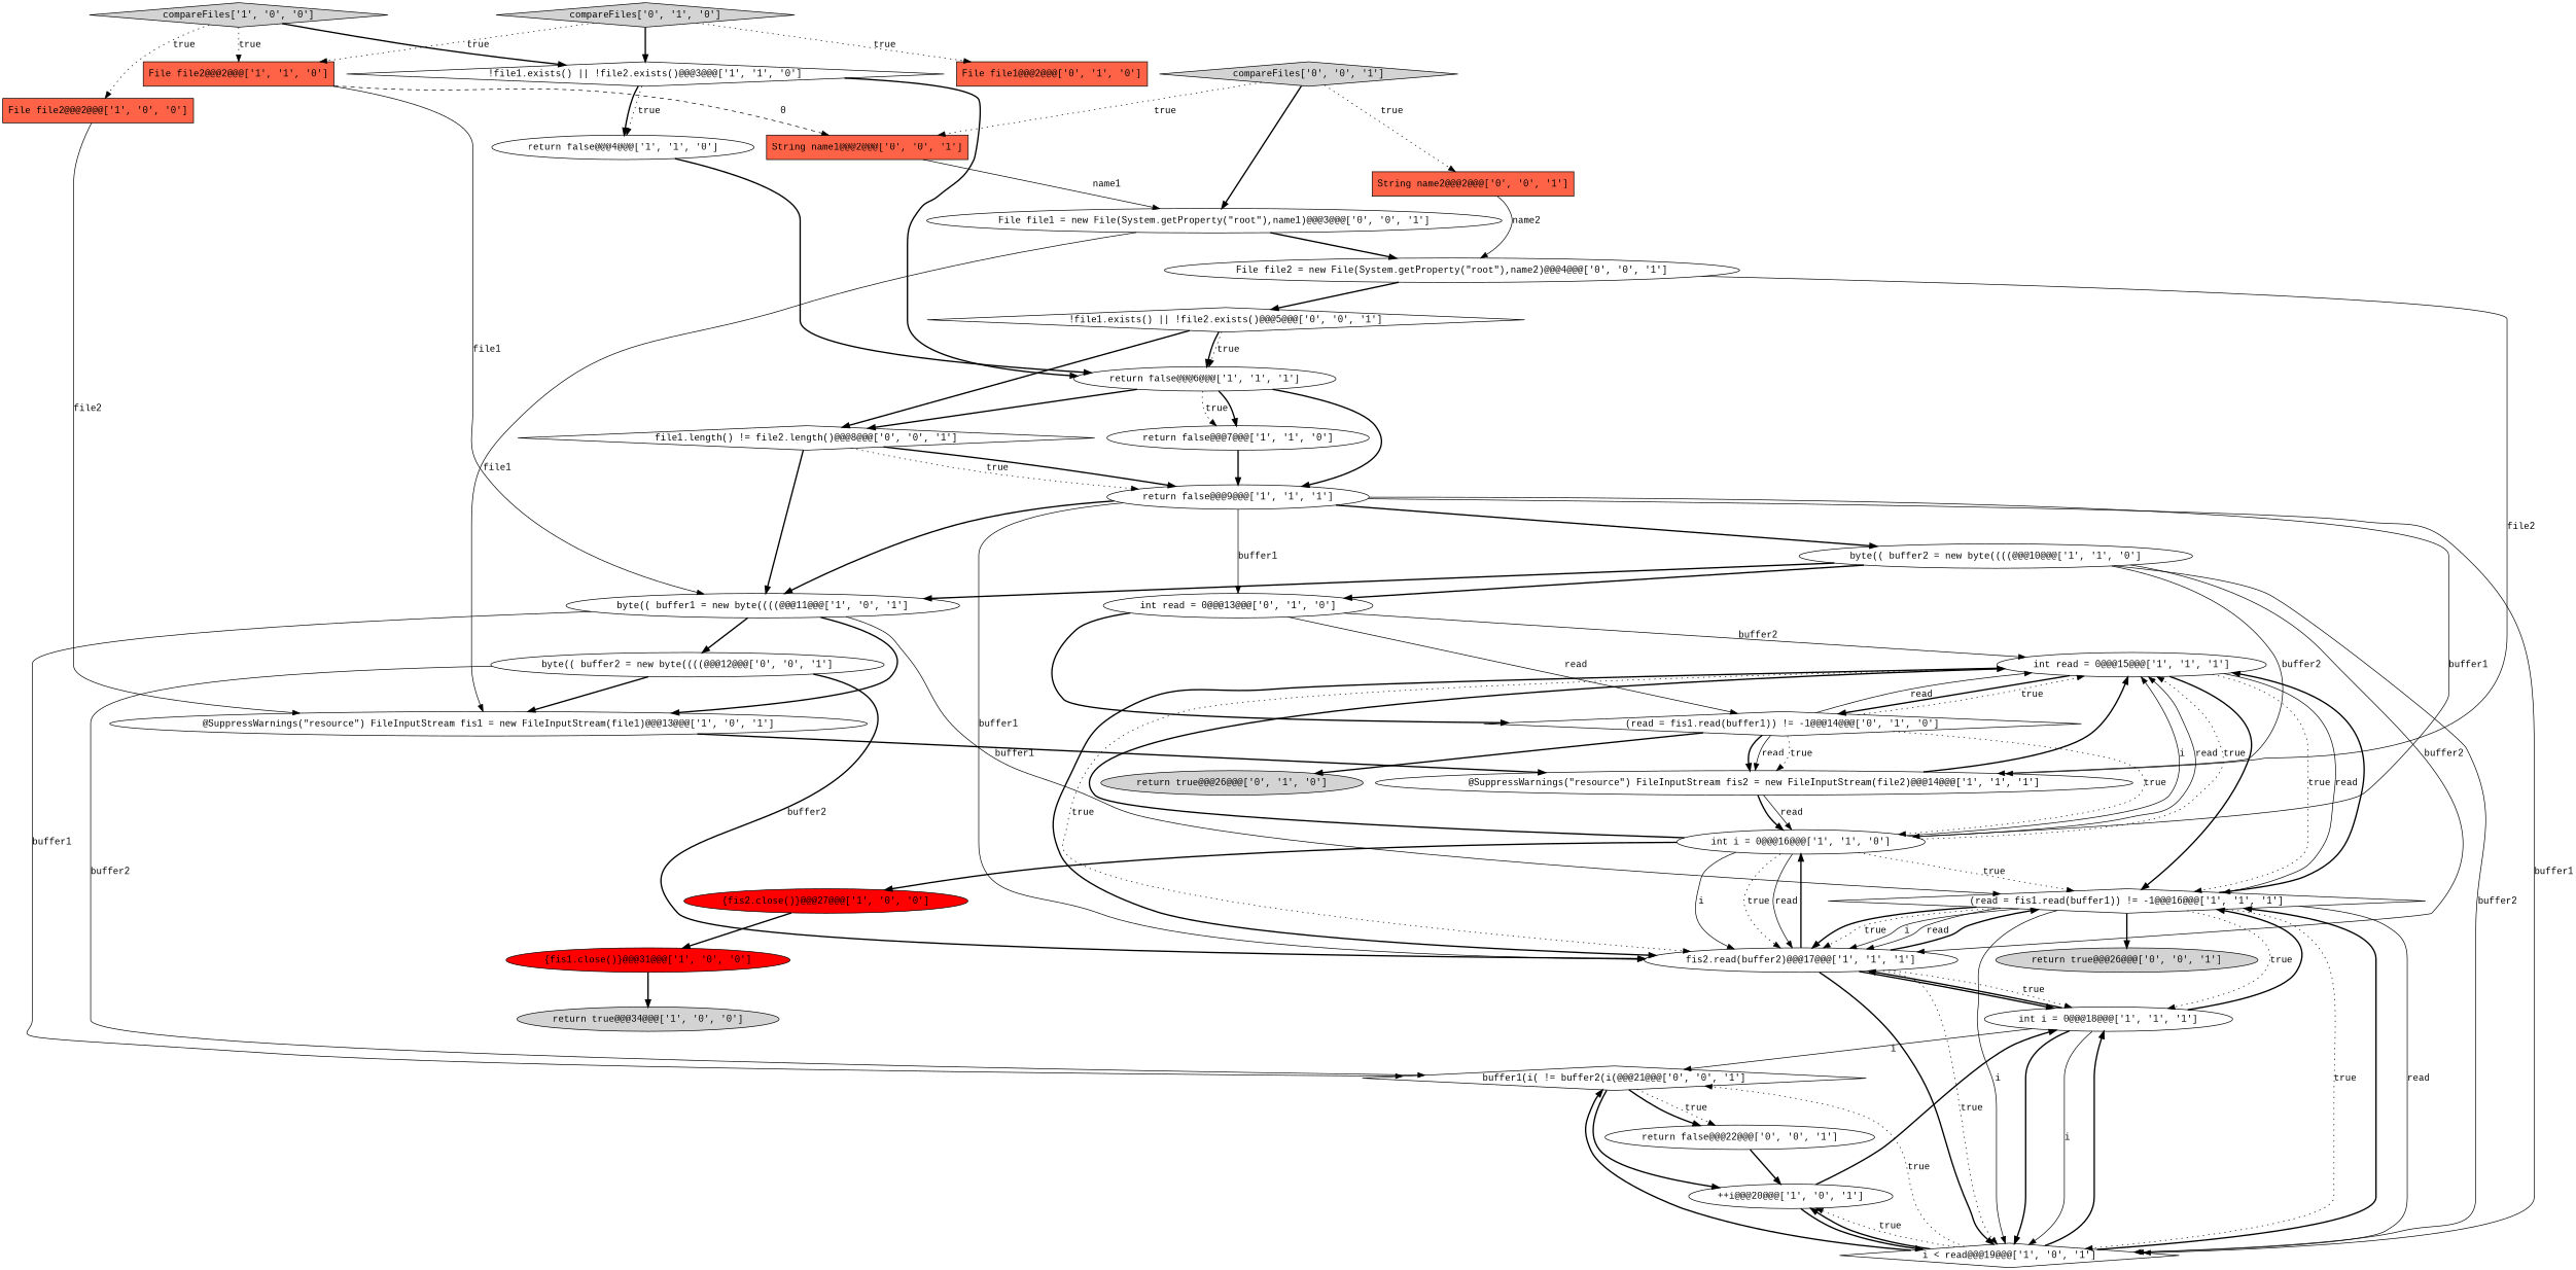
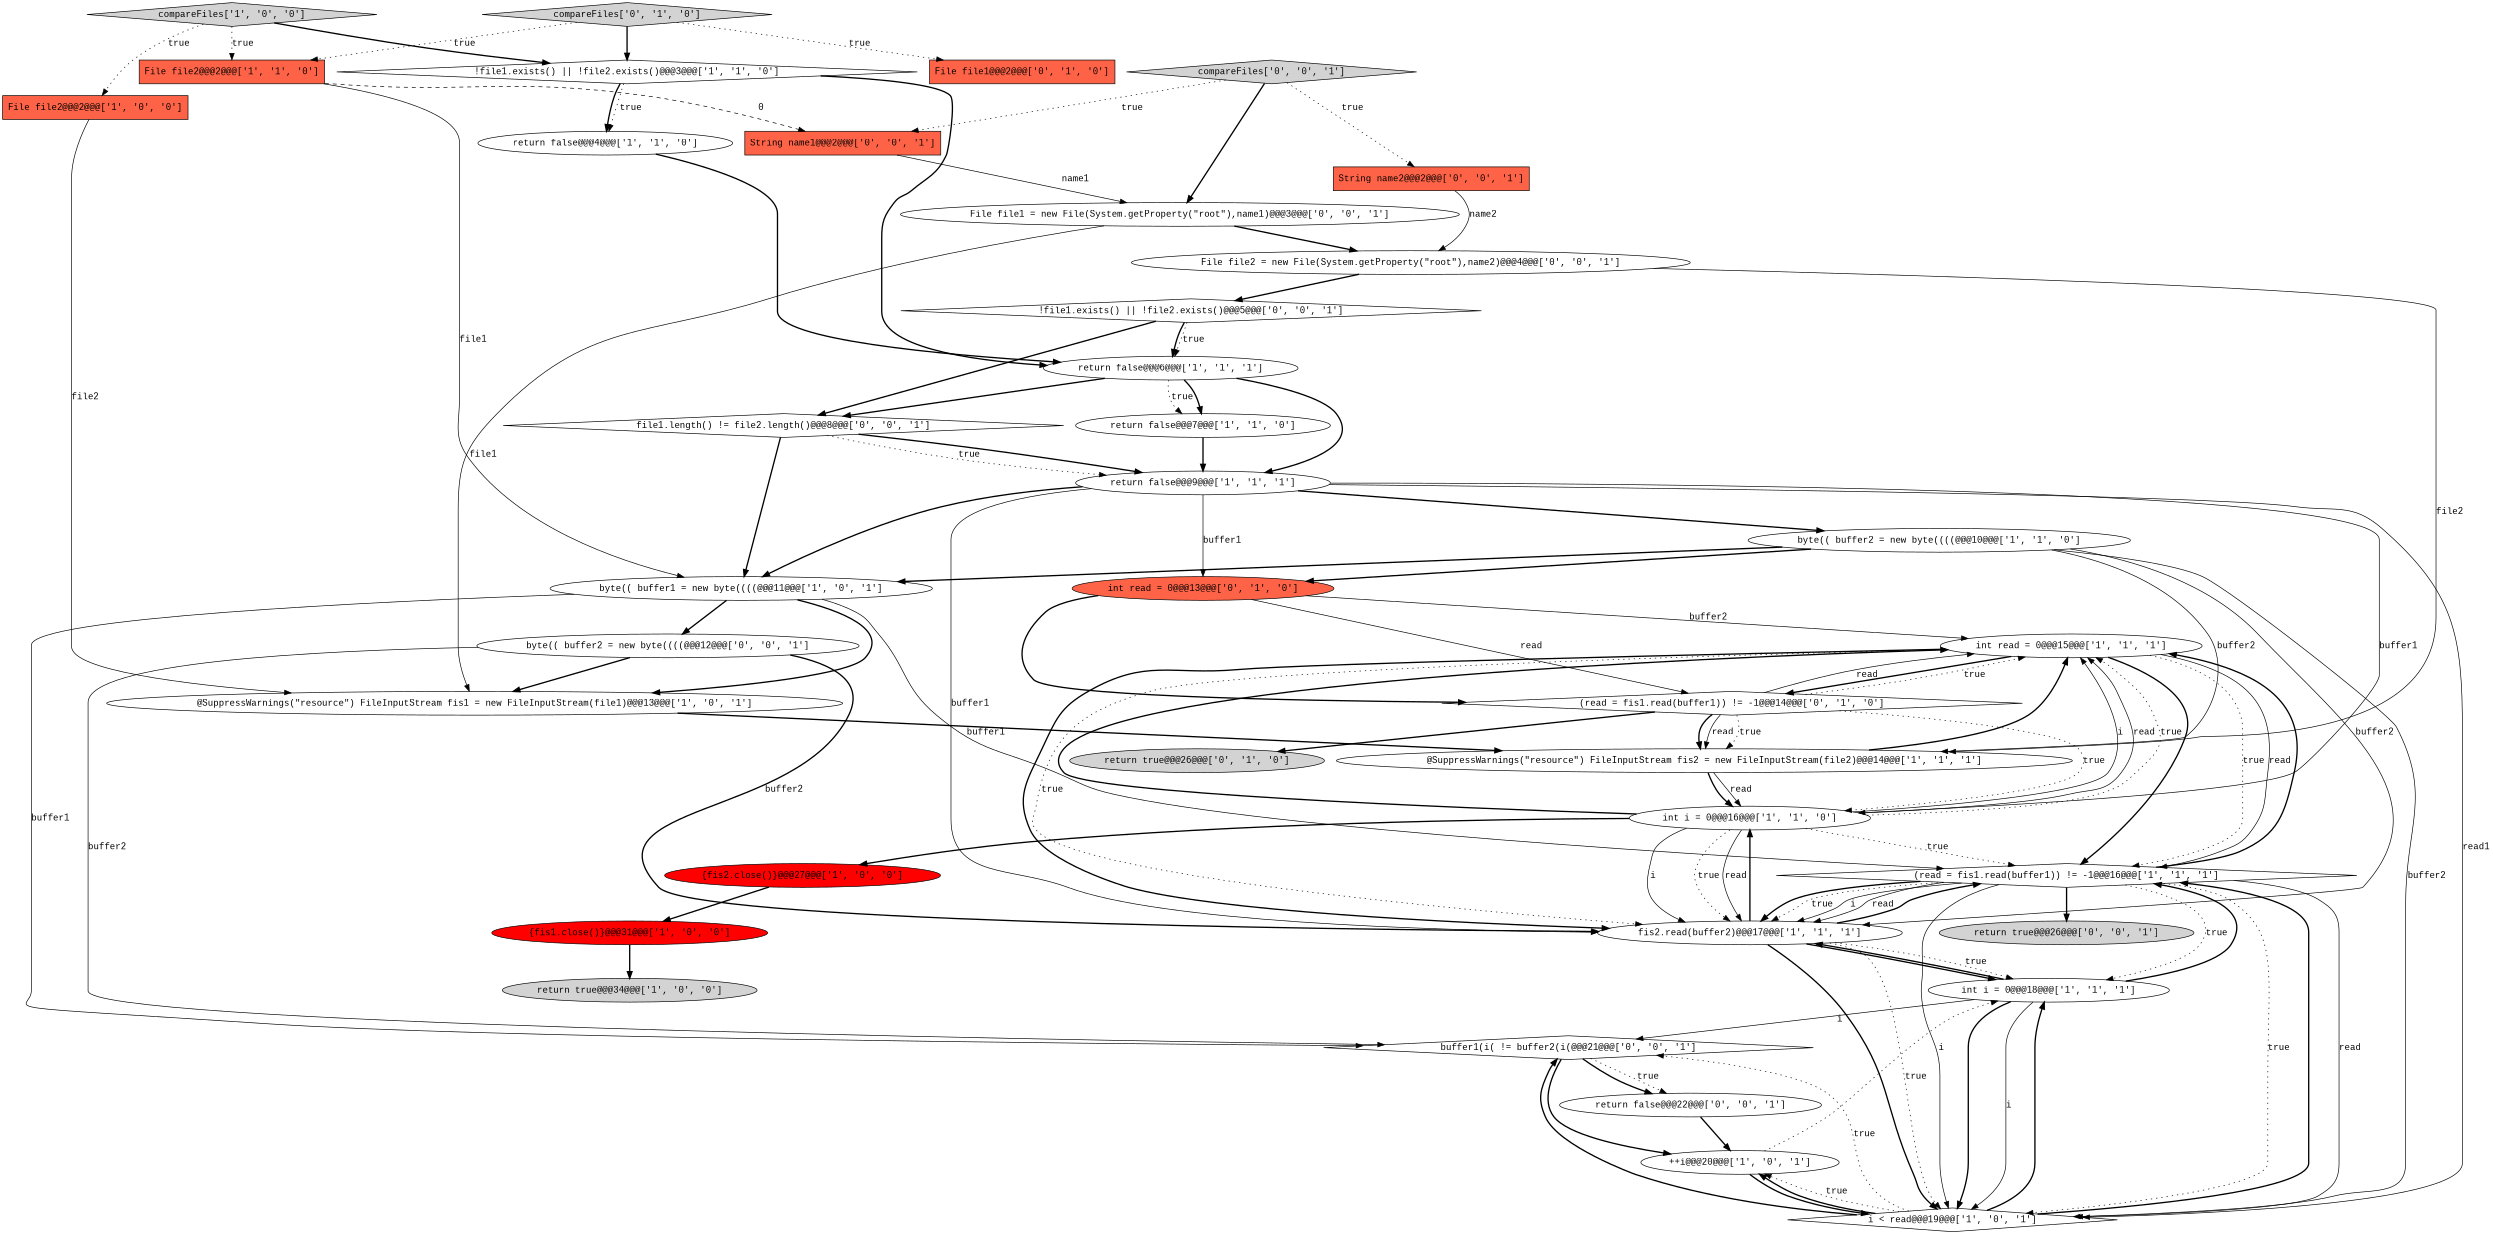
  digraph {
    fontname="Liberation Mono"
    node [fillcolor=white fontname="Liberation Mono" shape=ellipse style=filled]
    edge [fontname="Liberation Mono" style=bold]
    n1 [label="int read = 0@@@15@@@['1', '1', '1']"]
    n2 [label="(read = fis1.read(buffer1)) != -1@@@14@@@['0', '1', '0']" shape=diamond]
    n3 [label="(read = fis1.read(buffer1)) != -1@@@16@@@['1', '1', '1']" shape=diamond]
    n4 [label="fis2.read(buffer2)@@@17@@@['1', '1', '1']"]
    n5 [label="int i = 0@@@16@@@['1', '1', '0']"]
    n6 [label="@SuppressWarnings(\"resource\") FileInputStream fis2 = new FileInputStream(file2)@@@14@@@['1', '1', '1']"]
    n7 [fillcolor=lightgray label="return true@@@26@@@['0', '1', '0']"]
    n8 [label="i < read@@@19@@@['1', '0', '1']" shape=diamond]
    n9 [label="int i = 0@@@18@@@['1', '1', '1']"]
    n10 [fillcolor=lightgray label="return true@@@26@@@['0', '0', '1']"]
    n11 [label="return false@@@9@@@['1', '1', '1']"]
    n12 [label="byte(( buffer1 = new byte((((@@@11@@@['1', '0', '1']"]
    n13 [label="byte(( buffer2 = new byte((((@@@10@@@['1', '1', '0']"]
-   n14 [label="int read = 0@@@13@@@['0', '1', '0']"]
+   n14 [fillcolor=tomato label="int read = 0@@@13@@@['0', '1', '0']"]
    n15 [label="@SuppressWarnings(\"resource\") FileInputStream fis1 = new FileInputStream(file1)@@@13@@@['1', '0', '1']"]
    n16 [label="buffer1(i( != buffer2(i(@@@21@@@['0', '0', '1']" shape=diamond]
    n17 [label="byte(( buffer2 = new byte((((@@@12@@@['0', '0', '1']"]
    n18 [fillcolor=red label="{fis2.close()}@@@27@@@['1', '0', '0']"]
    n19 [label="++i@@@20@@@['1', '0', '1']"]
    n20 [label="return false@@@22@@@['0', '0', '1']"]
    n21 [fillcolor=red label="{fis1.close()}@@@31@@@['1', '0', '0']"]
    n22 [fillcolor=lightgray label="return true@@@34@@@['1', '0', '0']"]
    n23 [fillcolor=lightgray label="compareFiles['0', '1', '0']" shape=diamond]
    n24 [fillcolor=tomato label="File file1@@@2@@@['0', '1', '0']" shape=box]
    n25 [fillcolor=tomato label="File file2@@@2@@@['1', '1', '0']" shape=box]
    n26 [label="!file1.exists() || !file2.exists()@@@3@@@['1', '1', '0']" shape=diamond]
    n27 [fillcolor=tomato label="String name1@@@2@@@['0', '0', '1']" shape=box]
    n28 [label="return false@@@6@@@['1', '1', '1']"]
    n29 [label="return false@@@4@@@['1', '1', '0']"]
    n30 [fillcolor=lightgray label="compareFiles['1', '0', '0']" shape=diamond]
    n31 [fillcolor=tomato label="File file2@@@2@@@['1', '0', '0']" shape=box]
    n32 [label="File file2 = new File(System.getProperty(\"root\"),name2)@@@4@@@['0', '0', '1']"]
    n33 [label="!file1.exists() || !file2.exists()@@@5@@@['0', '0', '1']" shape=diamond]
    n34 [label="file1.length() != file2.length()@@@8@@@['0', '0', '1']" shape=diamond]
    n35 [fillcolor=tomato label="String name2@@@2@@@['0', '0', '1']" shape=box]
    n36 [label="return false@@@7@@@['1', '1', '0']"]
    n37 [label="File file1 = new File(System.getProperty(\"root\"),name1)@@@3@@@['0', '0', '1']"]
    n38 [fillcolor=lightgray label="compareFiles['0', '0', '1']" shape=diamond]
    n1 -> n2
    n1 -> n3
    n1 -> n3 [label=true style=dotted]
    n1 -> n3 [label=read style=solid]
    n1 -> n4 [label=true style=dotted]
    n1 -> n4
    n2 -> n1 [label=true style=dotted]
    n2 -> n1 [label=read style=solid]
    n2 -> n5 [label=true style=dotted]
    n2 -> n6 [label=true style=dotted]
    n2 -> n6
    n2 -> n6 [label=read style=solid]
    n2 -> n7
    n3 -> n1
    n3 -> n4
    n3 -> n4 [label=true style=dotted]
    n3 -> n4 [label=i style=solid]
    n3 -> n4 [label=read style=solid]
    n3 -> n8 [label=i style=solid]
    n3 -> n8 [label=true style=dotted]
    n3 -> n8 [label=read style=solid]
    n3 -> n9 [label=true style=dotted]
    n3 -> n10
    n4 -> n3
    n4 -> n5
    n4 -> n8 [label=true style=dotted]
    n4 -> n8
    n4 -> n9
    n4 -> n9 [label=true style=dotted]
    n5 -> n1 [label=i style=solid]
    n5 -> n1 [label=read style=solid]
    n5 -> n1 [label=true style=dotted]
    n5 -> n1
    n5 -> n3 [label=true style=dotted]
    n5 -> n4 [label=i style=solid]
    n5 -> n4 [label=read style=solid]
    n5 -> n4 [label=true style=dotted]
    n5 -> n18
    n6 -> n1
    n6 -> n5
    n6 -> n5 [label=read style=solid]
    n8 -> n3
    n8 -> n9
    n8 -> n16 [label=true style=dotted]
    n8 -> n16
    n8 -> n19
    n8 -> n19 [label=true style=dotted]
    n9 -> n3
    n9 -> n4
    n9 -> n8
    n9 -> n8 [label=i style=solid]
    n9 -> n16 [label=i style=solid]
    n11 -> n4 [label=buffer1 style=solid]
    n11 -> n5 [label=buffer1 style=solid]
-   n11 -> n8 [label=buffer1 style=solid]
+   n11 -> n8 [label=read1 style=solid]
    n11 -> n12
    n11 -> n13
    n11 -> n14 [label=buffer1 style=solid]
    n12 -> n3 [label=buffer1 style=solid]
    n12 -> n15
    n12 -> n16 [label=buffer1 style=solid]
    n12 -> n17
    n13 -> n4 [label=buffer2 style=solid]
    n13 -> n6 [label=buffer2 style=solid]
    n13 -> n8 [label=buffer2 style=solid]
    n13 -> n12
    n13 -> n14
    n14 -> n1 [label=buffer2 style=solid]
    n14 -> n2
    n14 -> n2 [label=read style=solid]
    n15 -> n6
    n16 -> n19
    n16 -> n20 [label=true style=dotted]
    n16 -> n20
    n17 -> n4 [label=buffer2]
    n17 -> n15
    n17 -> n16 [label=buffer2 style=solid]
    n18 -> n21
    n19 -> n8
-   n19 -> n9
+   n19 -> n9 [style=dotted]
    n20 -> n19
    n21 -> n22
    n23 -> n24 [label=true style=dotted]
    n23 -> n25 [label=true style=dotted]
    n23 -> n26
    n25 -> n12 [label=file1 style=solid]
    n25 -> n27 [label=0 style=dashed]
    n26 -> n28
    n26 -> n29
    n26 -> n29 [label=true style=dotted]
    n27 -> n37 [label=name1 style=solid]
    n28 -> n11
    n28 -> n34
    n28 -> n36 [label=true style=dotted]
    n28 -> n36
    n29 -> n28
    n30 -> n25 [label=true style=dotted]
    n30 -> n26
    n30 -> n31 [label=true style=dotted]
    n31 -> n15 [label=file2 style=solid]
    n32 -> n6 [label=file2 style=solid]
    n32 -> n33
    n33 -> n28
    n33 -> n28 [label=true style=dotted]
    n33 -> n34
    n34 -> n11
    n34 -> n11 [label=true style=dotted]
    n34 -> n12
    n35 -> n32 [label=name2 style=solid]
    n36 -> n11
    n37 -> n15 [label=file1 style=solid]
    n37 -> n32
    n38 -> n27 [label=true style=dotted]
    n38 -> n35 [label=true style=dotted]
    n38 -> n37
  }
